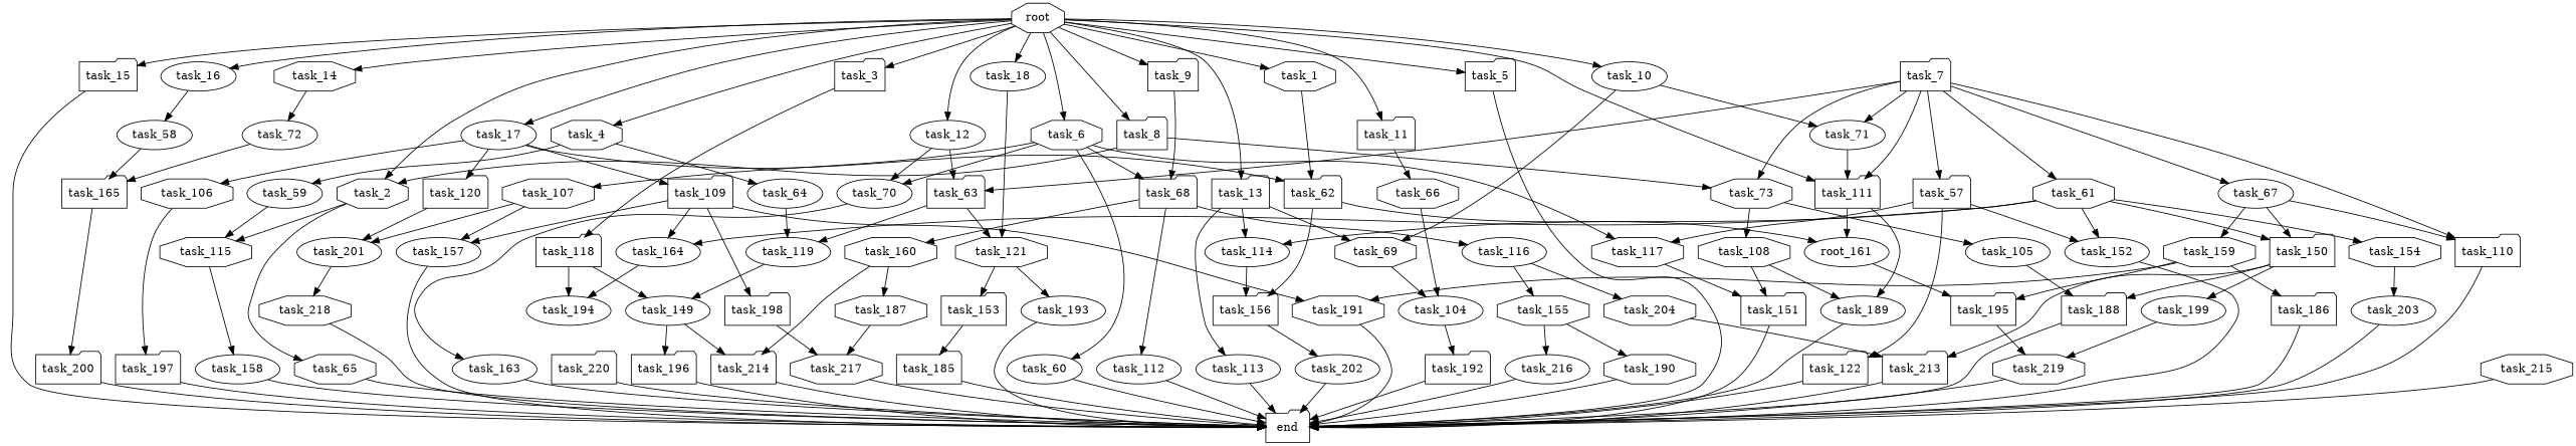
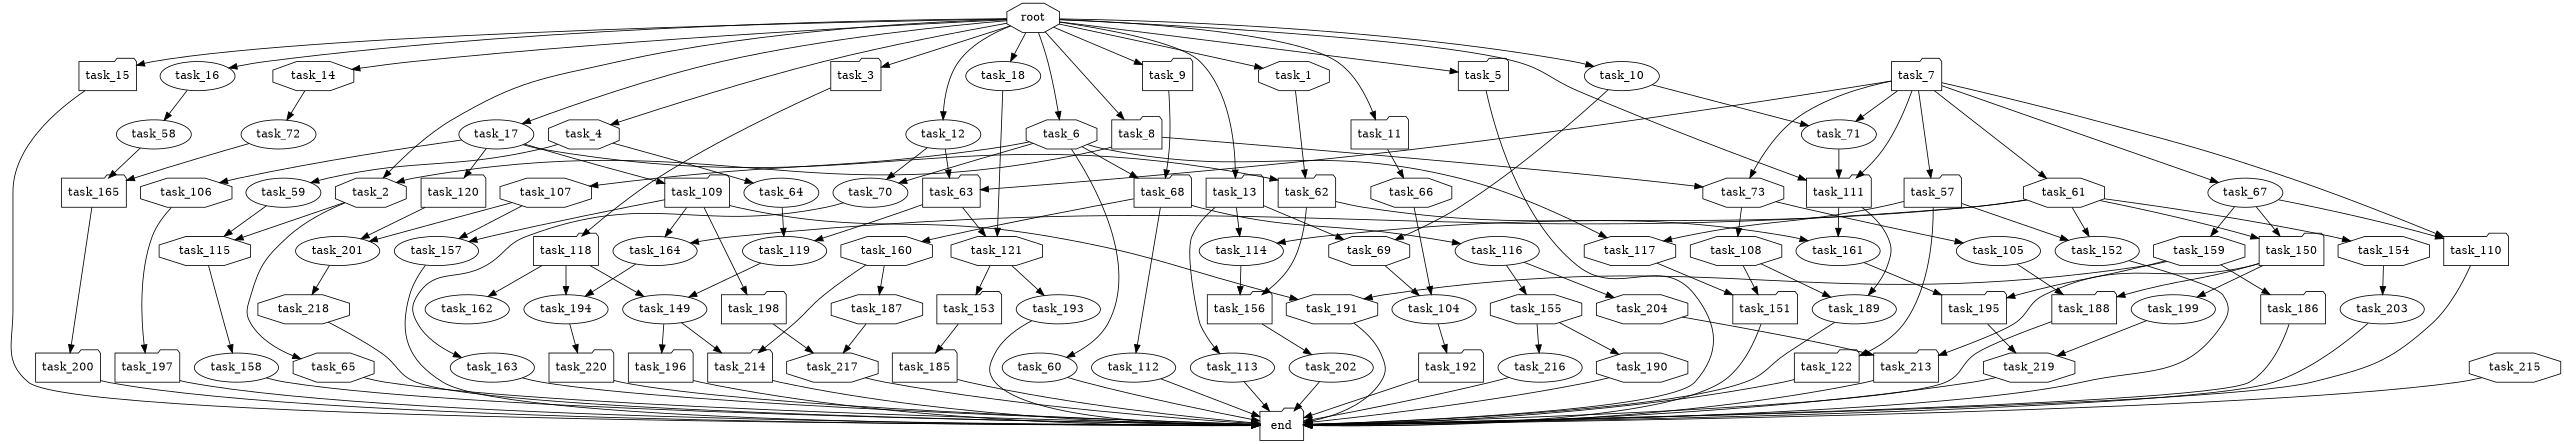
  digraph {
    node [shape=folder]
    root [shape=octagon]
    task_1 [shape=octagon]
    task_2 [shape=octagon]
    task_3
    task_4 [shape=octagon]
    task_5
    task_6 [shape=octagon]
    task_8
    task_9
    task_10 [shape=ellipse]
    task_11
    task_12 [shape=ellipse]
    task_13
    task_14 [shape=octagon]
    task_15
    task_16 [shape=ellipse]
    task_17 [shape=ellipse]
    task_18 [shape=ellipse]
    task_111
    task_62
    task_65 [shape=octagon]
    task_115 [shape=octagon]
    task_118
    task_59 [shape=ellipse]
    task_64 [shape=ellipse]
    end
    task_60 [shape=ellipse]
    task_68
    task_70 [shape=ellipse]
    task_107 [shape=octagon]
    task_117 [shape=octagon]
    task_7
    task_57
    task_61 [shape=octagon]
    task_63
    task_67 [shape=ellipse]
    task_71 [shape=ellipse]
    task_73 [shape=octagon]
    task_110
    task_69 [shape=octagon]
    task_66 [shape=octagon]
    task_113 [shape=ellipse]
    task_114 [shape=ellipse]
    task_72 [shape=ellipse]
    task_58 [shape=ellipse]
    task_106 [shape=octagon]
    task_109
    task_120
    task_121 [shape=octagon]
    task_156
-   task_161 [shape=ellipse label=root_161]
+   task_161 [shape=ellipse]
    task_158 [shape=ellipse]
    task_149 [shape=ellipse]
+   task_162 [shape=ellipse]
    task_194 [shape=ellipse]
    task_119 [shape=ellipse]
    task_112 [shape=ellipse]
    task_116 [shape=ellipse]
    task_160 [shape=octagon]
    task_163 [shape=ellipse]
    task_157 [shape=ellipse]
    task_201 [shape=ellipse]
    task_151
    task_122
    task_152 [shape=ellipse]
    task_150
    task_154 [shape=octagon]
    task_164 [shape=ellipse]
    task_159 [shape=octagon]
    task_105 [shape=ellipse]
    task_108 [shape=octagon]
    task_189 [shape=ellipse]
    task_104 [shape=ellipse]
    task_165
    task_197
    task_191 [shape=octagon]
    task_198
    task_153
    task_193 [shape=ellipse]
    task_200
    task_188
    task_199 [shape=ellipse]
    task_213
    task_203 [shape=ellipse]
    task_202 [shape=ellipse]
    task_195
    task_192
    task_186
    task_155 [shape=octagon]
    task_204 [shape=octagon]
    task_214
    task_187 [shape=octagon]
    task_218 [shape=octagon]
    task_217 [shape=octagon]
    task_190 [shape=octagon]
    task_216 [shape=ellipse]
    task_196
    task_220
    task_185
    task_219 [shape=octagon]
    task_215 [shape=octagon]
    root -> task_1
    root -> task_2
    root -> task_3
    root -> task_4
    root -> task_5
    root -> task_6
    root -> task_8
    root -> task_9
    root -> task_10
    root -> task_11
    root -> task_12
    root -> task_13
    root -> task_14
    root -> task_15
    root -> task_16
    root -> task_17
    root -> task_18
    root -> task_111
    task_1 -> task_62
    task_2 -> task_65
    task_2 -> task_115
    task_3 -> task_118
    task_4 -> task_59
    task_4 -> task_64
    task_5 -> end
    task_6 -> task_60
    task_6 -> task_68
    task_6 -> task_70
    task_6 -> task_107
    task_6 -> task_117
    task_8 -> task_2
    task_8 -> task_73
    task_9 -> task_68
    task_10 -> task_71
    task_10 -> task_69
    task_11 -> task_66
    task_12 -> task_70
    task_12 -> task_63
    task_13 -> task_69
    task_13 -> task_113
    task_13 -> task_114
    task_14 -> task_72
    task_15 -> end
    task_16 -> task_58
    task_17 -> task_62
    task_17 -> task_106
    task_17 -> task_109
    task_17 -> task_120
    task_18 -> task_121
    task_111 -> task_161
    task_111 -> task_189
    task_62 -> task_156
    task_62 -> task_161
    task_65 -> end
    task_115 -> task_158
    task_118 -> task_149
+   task_118 -> task_162
    task_118 -> task_194
    task_59 -> task_115
    task_64 -> task_119
    task_60 -> end
    task_68 -> task_112
    task_68 -> task_116
    task_68 -> task_160
    task_70 -> task_163
    task_107 -> task_157
    task_107 -> task_201
    task_117 -> task_151
    task_7 -> task_111
    task_7 -> task_57
    task_7 -> task_61
    task_7 -> task_63
    task_7 -> task_67
    task_7 -> task_71
    task_7 -> task_73
    task_7 -> task_110
    task_57 -> task_117
    task_57 -> task_122
    task_57 -> task_152
    task_61 -> task_114
    task_61 -> task_152
    task_61 -> task_150
    task_61 -> task_154
    task_61 -> task_164
    task_63 -> task_121
    task_63 -> task_119
    task_67 -> task_110
    task_67 -> task_150
    task_67 -> task_159
    task_71 -> task_111
    task_73 -> task_105
    task_73 -> task_108
    task_110 -> end
    task_69 -> task_104
    task_66 -> task_104
    task_113 -> end
    task_114 -> task_156
    task_72 -> task_165
    task_58 -> task_165
    task_106 -> task_197
    task_109 -> task_157
    task_109 -> task_164
    task_109 -> task_191
    task_109 -> task_198
    task_120 -> task_201
    task_121 -> task_153
    task_121 -> task_193
    task_156 -> task_202
    task_161 -> task_195
    task_158 -> end
    task_149 -> task_214
    task_149 -> task_196
+   task_194 -> task_220
    task_119 -> task_149
    task_112 -> end
    task_116 -> task_155
    task_116 -> task_204
    task_160 -> task_214
    task_160 -> task_187
    task_163 -> end
    task_157 -> end
    task_201 -> task_218
    task_151 -> end
    task_122 -> end
    task_152 -> end
    task_150 -> task_188
    task_150 -> task_199
    task_150 -> task_213
    task_154 -> task_203
    task_164 -> task_194
    task_159 -> task_191
    task_159 -> task_195
    task_159 -> task_186
    task_105 -> task_188
    task_108 -> task_151
    task_108 -> task_189
    task_189 -> end
    task_104 -> task_192
    task_165 -> task_200
    task_197 -> end
    task_191 -> end
    task_198 -> task_217
    task_153 -> task_185
    task_193 -> end
    task_200 -> end
    task_188 -> end
    task_199 -> task_219
    task_213 -> end
    task_203 -> end
    task_202 -> end
    task_195 -> task_219
    task_192 -> end
    task_186 -> end
    task_155 -> task_190
    task_155 -> task_216
    task_204 -> task_213
    task_214 -> end
    task_187 -> task_217
    task_218 -> end
    task_217 -> end
    task_190 -> end
    task_216 -> end
    task_196 -> end
    task_220 -> end
    task_185 -> end
    task_219 -> end
    task_215 -> end
  }
